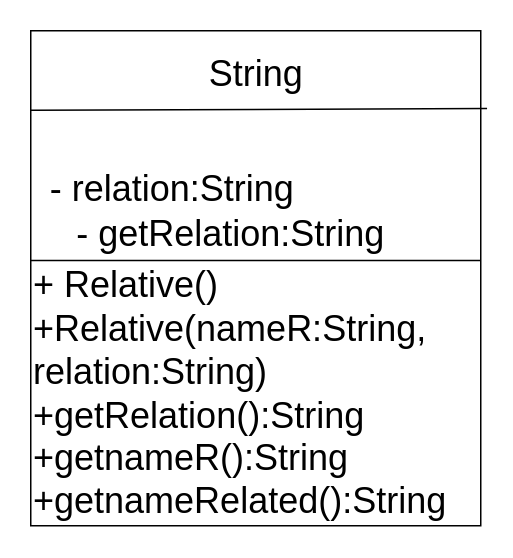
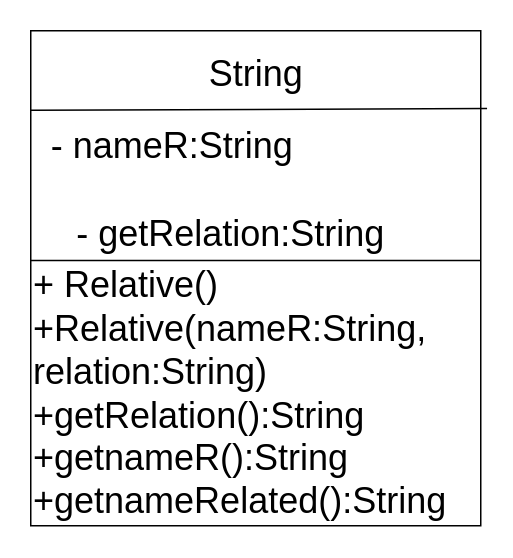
  <mxCell id="0" />
  <mxCell id="1" parent="0" />
  <mxCell id="2" value="" style="group" parent="1" vertex="1" connectable="0"><mxGeometry x="20" y="20" width="300" height="330" as="geometry" /></mxCell>
  <mxCell id="3" value="" style="rounded=0;whiteSpace=wrap;html=1;" parent="2" vertex="1"><mxGeometry width="300" height="330" as="geometry" /></mxCell>
  <mxCell id="4" value="&lt;font style=&quot;font-size: 24px;&quot;&gt;String&lt;/font&gt;" style="text;html=1;strokeColor=none;fillColor=none;align=center;verticalAlign=middle;whiteSpace=wrap;rounded=0;" parent="2" vertex="1"><mxGeometry x="92.222" width="116.667" height="58.929" as="geometry" /></mxCell>
  <mxCell id="5" value="" style="endArrow=none;html=1;fontSize=24;entryX=1.014;entryY=0.157;entryDx=0;entryDy=0;entryPerimeter=0;" parent="2" target="3" edge="1"><mxGeometry width="50" height="50" relative="1" as="geometry"><mxPoint y="53.036" as="sourcePoint" /><mxPoint x="322.222" y="176.786" as="targetPoint" /></mxGeometry></mxCell>
- <mxCell id="7" value="- relation:String" style="text;html=1;strokeColor=none;fillColor=none;align=center;verticalAlign=middle;whiteSpace=wrap;rounded=0;fontSize=24;" parent="2" vertex="1"><mxGeometry y="94.286" width="188.889" height="23.571" as="geometry" /></mxCell>
+ <mxCell id="6" value="- nameR:String" style="text;html=1;strokeColor=none;fillColor=none;align=center;verticalAlign=middle;whiteSpace=wrap;rounded=0;fontSize=24;" parent="2" vertex="1"><mxGeometry y="58.929" width="188.889" height="35.357" as="geometry" /></mxCell>
  <mxCell id="8" value="&lt;div style=&quot;&quot;&gt;&lt;span style=&quot;background-color: initial;&quot;&gt;+ Relative()&lt;/span&gt;&lt;/div&gt;&lt;div style=&quot;&quot;&gt;&lt;span style=&quot;background-color: initial;&quot;&gt;+Relative(nameR:String, relation:String)&lt;/span&gt;&lt;/div&gt;&lt;div style=&quot;&quot;&gt;&lt;span style=&quot;background-color: initial;&quot;&gt;+getRelation():String&lt;/span&gt;&lt;/div&gt;&lt;div style=&quot;&quot;&gt;&lt;span style=&quot;background-color: initial;&quot;&gt;+getnameR():String&lt;/span&gt;&lt;/div&gt;&lt;div style=&quot;&quot;&gt;&lt;span style=&quot;background-color: initial;&quot;&gt;+getnameRelated():String&lt;/span&gt;&lt;/div&gt;" style="text;html=1;strokeColor=none;fillColor=none;align=left;verticalAlign=middle;whiteSpace=wrap;rounded=0;fontSize=24;" parent="2" vertex="1"><mxGeometry y="153.214" width="300" height="176.786" as="geometry" /></mxCell>
  <mxCell id="9" value="" style="endArrow=none;html=1;fontSize=24;exitX=0;exitY=0;exitDx=0;exitDy=0;entryX=1;entryY=0;entryDx=0;entryDy=0;" parent="2" source="8" target="8" edge="1"><mxGeometry width="50" height="50" relative="1" as="geometry"><mxPoint x="266.667" y="176.786" as="sourcePoint" /><mxPoint x="322.222" y="117.857" as="targetPoint" /></mxGeometry></mxCell>
  <mxCell id="10" value="- getRelation:String" style="text;html=1;strokeColor=none;fillColor=none;align=center;verticalAlign=middle;whiteSpace=wrap;rounded=0;fontSize=24;" vertex="1" parent="2"><mxGeometry y="117.857" width="266.667" height="35.357" as="geometry" /></mxCell>
